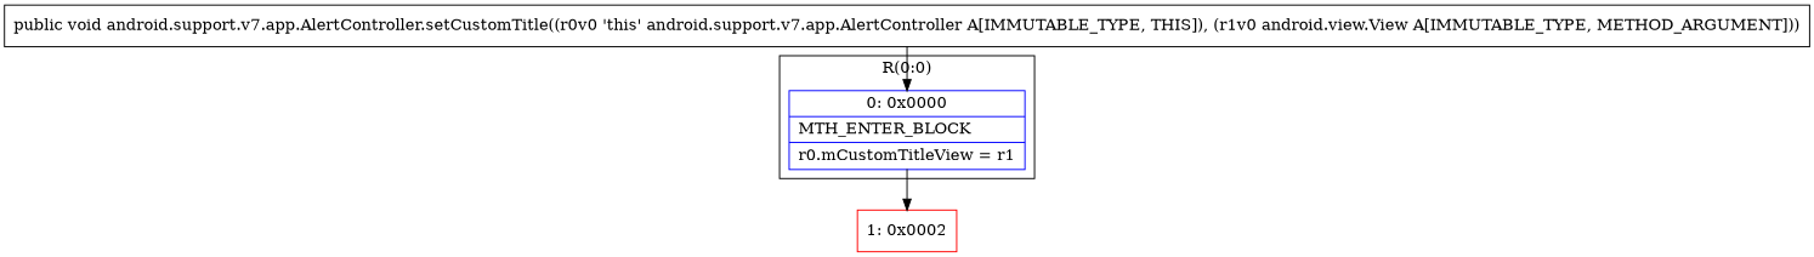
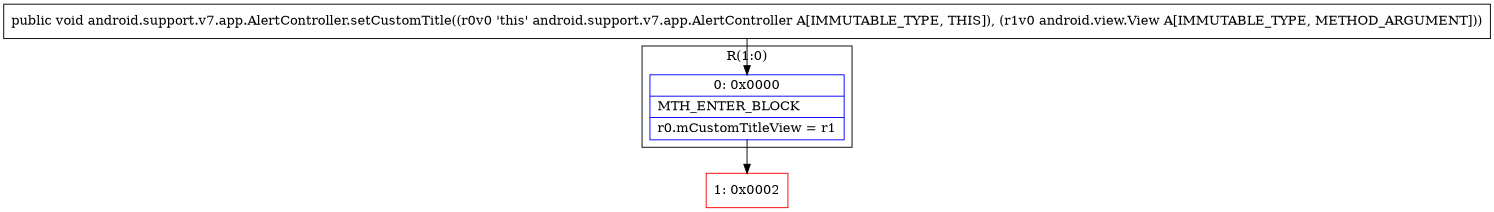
  digraph {
    node [shape=record]
    n1 [color=blue label="{0\:\ 0x0000|MTH_ENTER_BLOCK\l|r0.mCustomTitleView = r1\l}"]
    n2 [color=red label="{1\:\ 0x0002}"]
    n3 [label="{public void android.support.v7.app.AlertController.setCustomTitle((r0v0 'this' android.support.v7.app.AlertController A[IMMUTABLE_TYPE, THIS]), (r1v0 android.view.View A[IMMUTABLE_TYPE, METHOD_ARGUMENT])) }"]
    subgraph cluster_1 {
-     label="R(0:0)"
+     label="R(1:0)"
      n1
    }
    n1 -> n2
    n3 -> n1
  }
